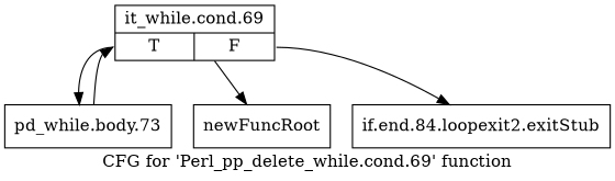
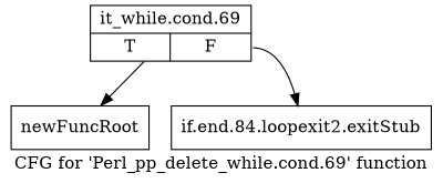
  digraph {
    label="CFG for 'Perl_pp_delete_while.cond.69' function"
    node [shape=record]
    n1 [label="{newFuncRoot}"]
    n2 [label="{it_while.cond.69|{<s0>T|<s1>F}}"]
    n3 [label="{if.end.84.loopexit2.exitStub}"]
-   n4 [label="{pd_while.body.73}"]
    n2 -> n1
    n2 -> n3 [tailport=s1]
-   n2 -> n4 [tailport=s0]
-   n4 -> n2
  }
